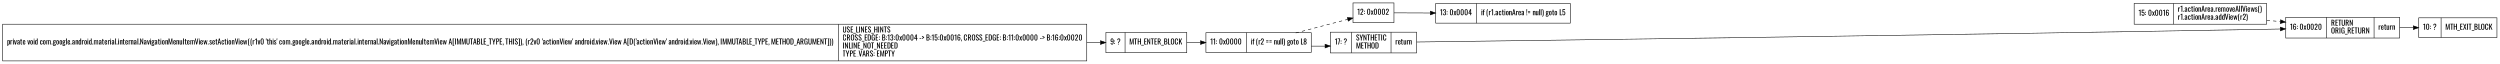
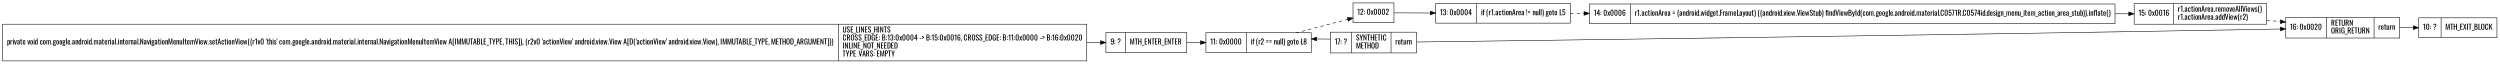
  digraph {
    fontname=Oswald
    rankdir=LR
    node [fontname=Oswald shape=record]
    edge [fontname=Oswald]
-   n1 [label="{9\:\ ?|MTH_ENTER_BLOCK\l}"]
+   n1 [label="{9\:\ ?|MTH_ENTER_ENTER\l}"]
    n2 [label="{11\:\ 0x0000|if (r2 == null) goto L8\l}"]
    n3 [label="{12\:\ 0x0002}"]
    n4 [label="{17\:\ ?|SYNTHETIC\lMETHOD\l|return\l}"]
    n5 [label="{13\:\ 0x0004|if (r1.actionArea != null) goto L5\l}"]
    n6 [label="{16\:\ 0x0020|RETURN\lORIG_RETURN\l|return\l}"]
+   n7 [label="{14\:\ 0x0006|r1.actionArea = (android.widget.FrameLayout) ((android.view.ViewStub) findViewById(com.google.android.material.C0571R.C0574id.design_menu_item_action_area_stub)).inflate()\l}"]
    n8 [label="{15\:\ 0x0016|r1.actionArea.removeAllViews()\lr1.actionArea.addView(r2)\l}"]
    n9 [label="{10\:\ ?|MTH_EXIT_BLOCK\l}"]
    n10 [label="{private void com.google.android.material.internal.NavigationMenuItemView.setActionView((r1v0 'this' com.google.android.material.internal.NavigationMenuItemView A[IMMUTABLE_TYPE, THIS]), (r2v0 'actionView' android.view.View A[D('actionView' android.view.View), IMMUTABLE_TYPE, METHOD_ARGUMENT]))  | USE_LINES_HINTS\lCROSS_EDGE: B:13:0x0004 \-\> B:15:0x0016, CROSS_EDGE: B:11:0x0000 \-\> B:16:0x0020\lINLINE_NOT_NEEDED\lTYPE_VARS: EMPTY\l}"]
    n1 -> n2
    n2 -> n3 [style=dashed]
-   n2 -> n4
+   n4 -> n2
    n3 -> n5
    n4 -> n6
+   n5 -> n7 [style=dashed]
    n6 -> n9
+   n7 -> n8
    n8 -> n6 [style=dashed]
    n10 -> n1
  }
